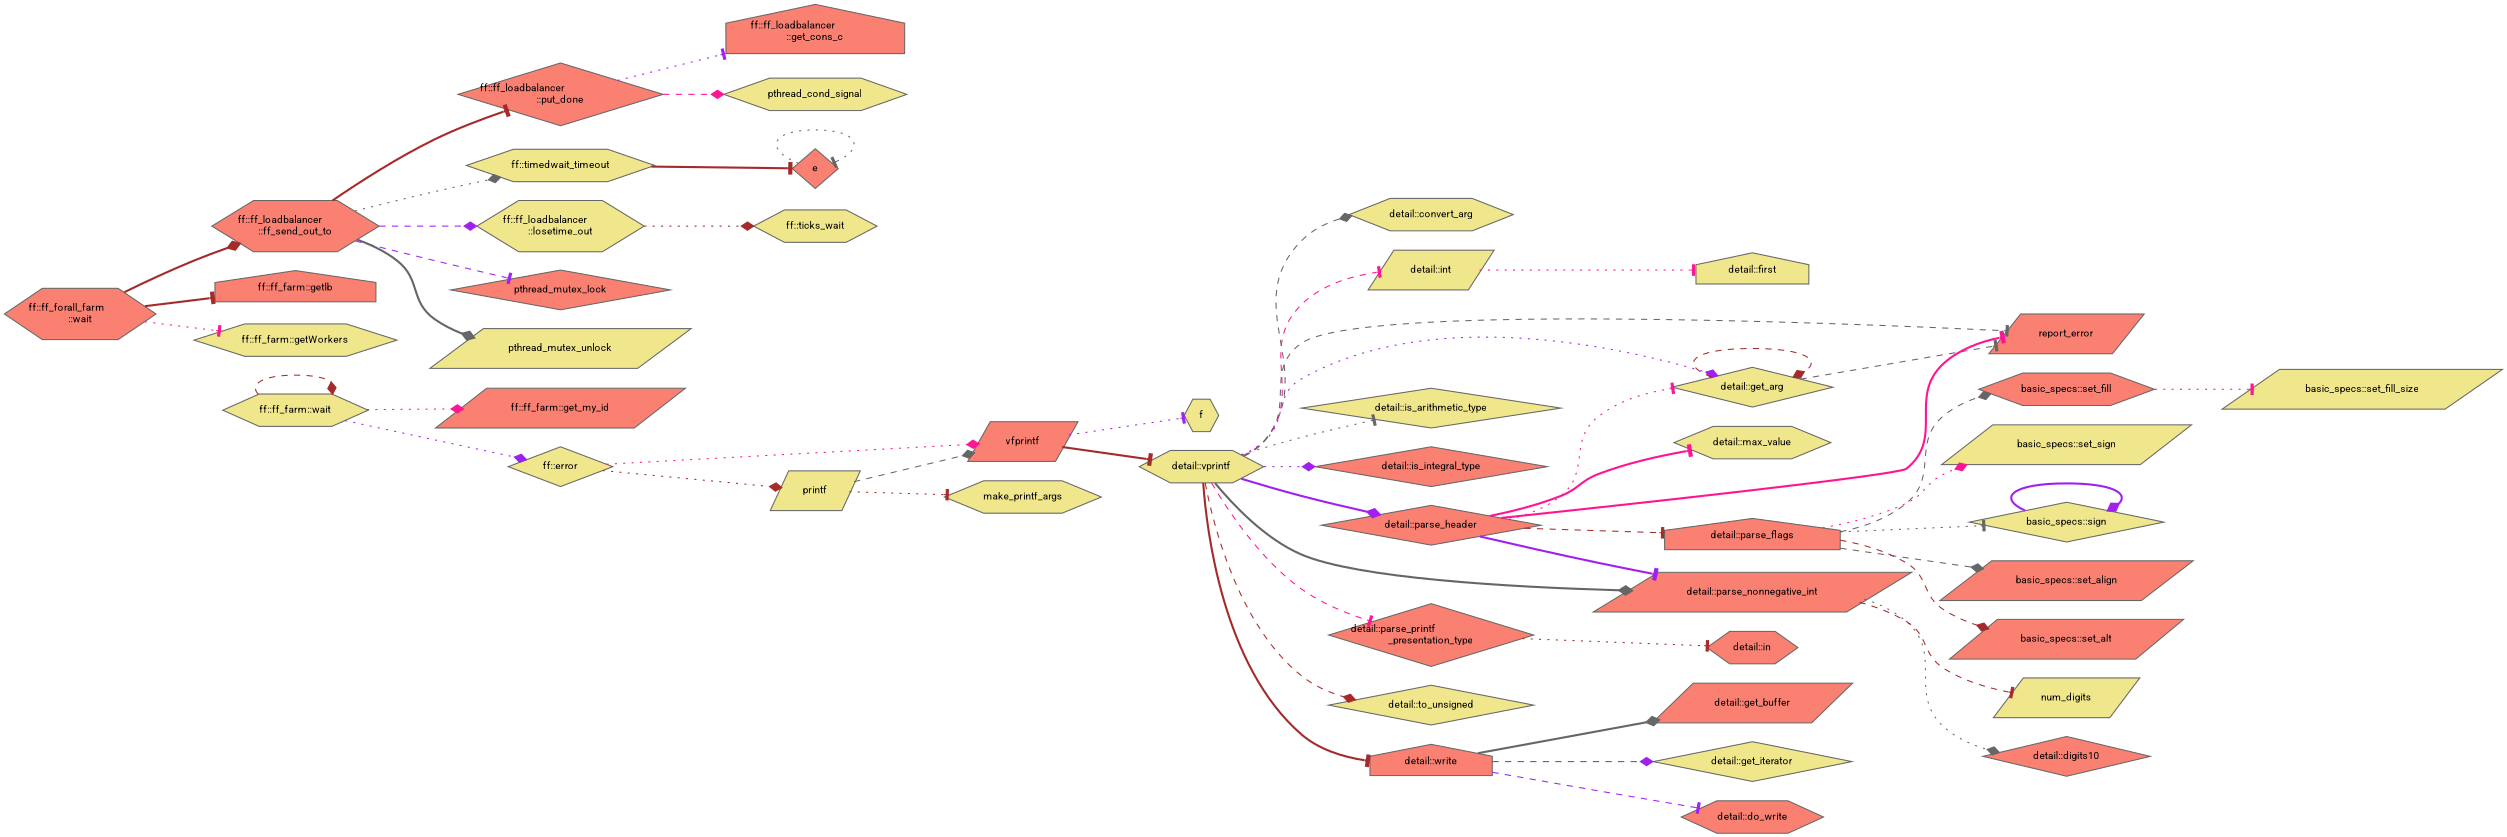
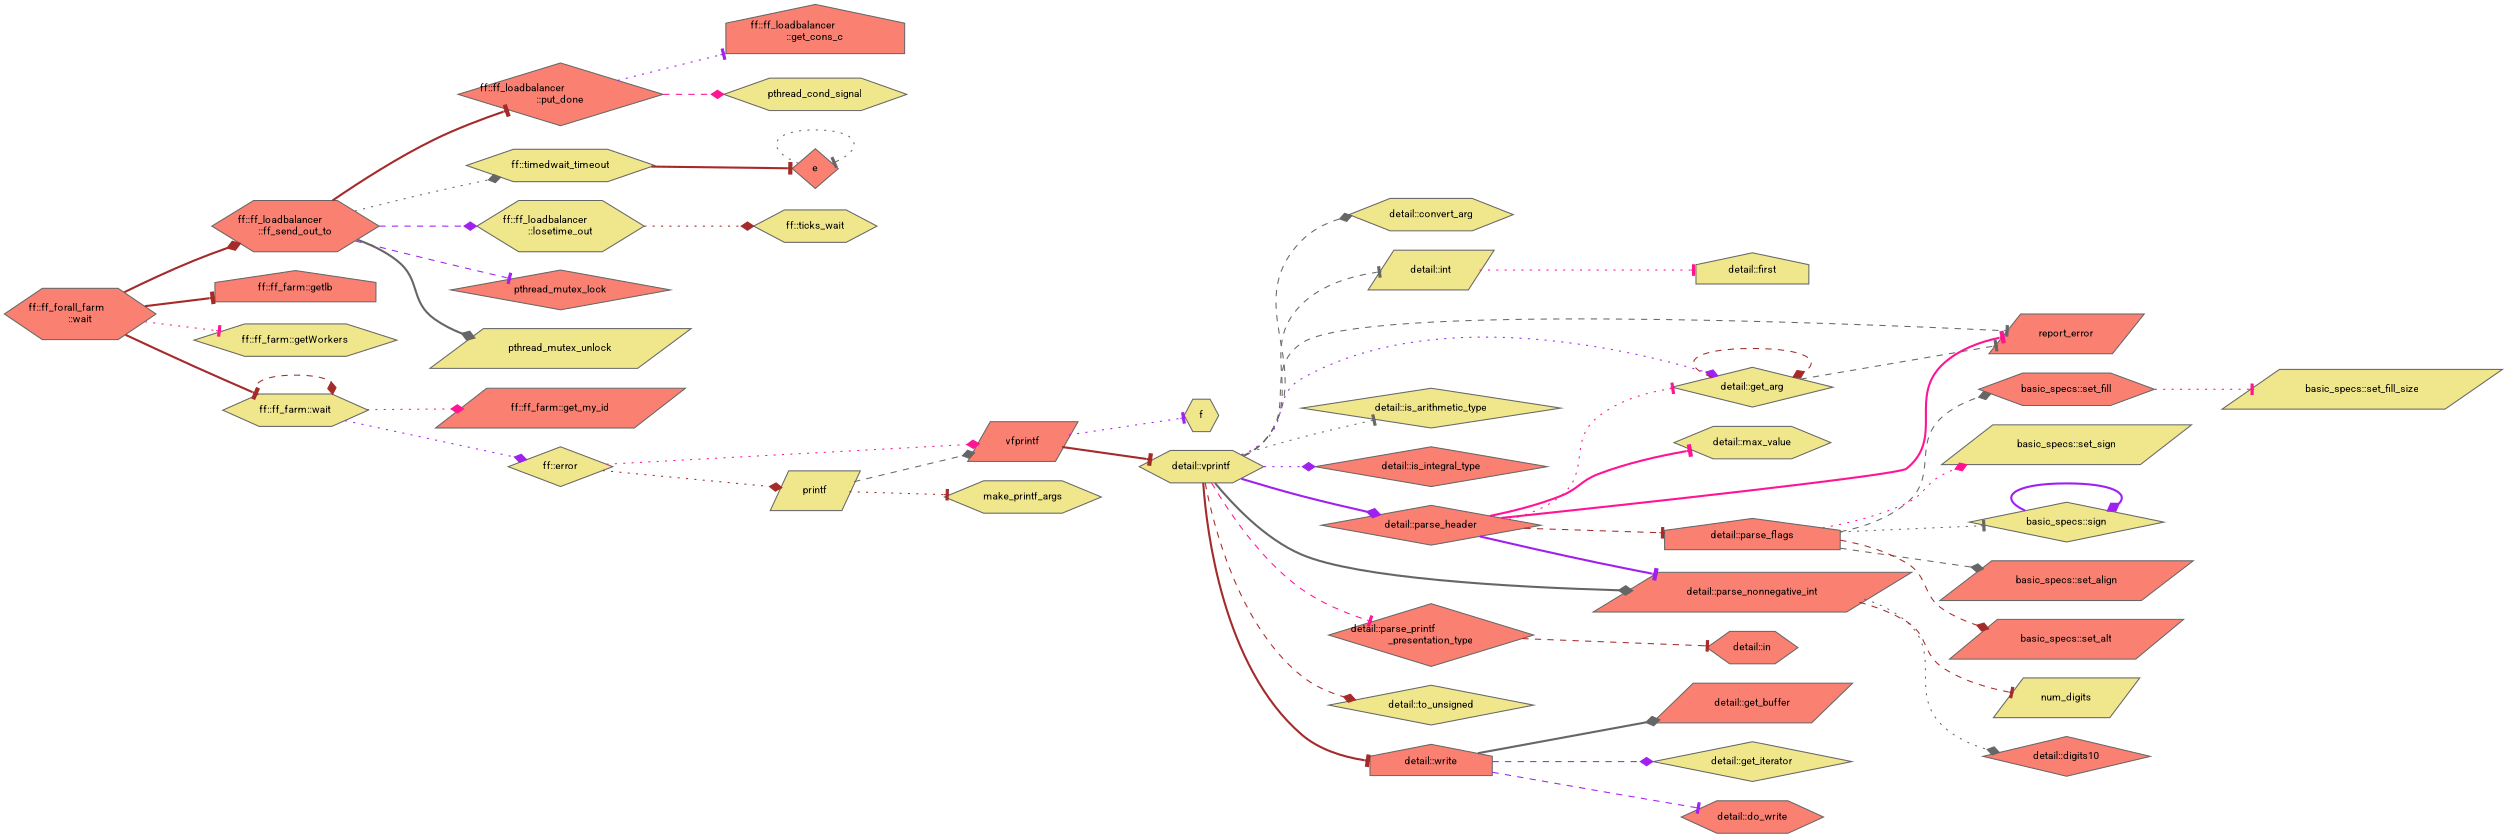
  digraph {
    fontname=Roboto
    rankdir=LR
    node [color=grey40 fillcolor=khaki fontname=Roboto fontsize=10 shape=hexagon style=filled]
    edge [arrowhead=tee color=brown fontname=Roboto fontsize=10 labelfontname=Helvetica labelfontsize=10 style=dotted]
    n1 [color=gray40 fillcolor=salmon fontcolor=black height=0.2 label="ff::ff_forall_farm\l::wait" width=0.4]
    n2 [fillcolor=salmon height=0.2 label="ff::ff_loadbalancer\l::ff_send_out_to" width=0.4]
    n3 [fillcolor=salmon height=0.2 label="ff::ff_farm::getlb" shape=house width=0.4]
    n4 [height=0.2 label="ff::ff_farm::getWorkers" width=0.4]
    n5 [height=0.2 label="ff::ff_farm::wait" width=0.4]
    n6 [height=0.2 label="ff::ff_loadbalancer\l::losetime_out" width=0.4]
    n7 [fillcolor=salmon height=0.2 label=pthread_mutex_lock shape=diamond width=0.4]
    n8 [height=0.2 label=pthread_mutex_unlock shape=parallelogram width=0.4]
    n9 [fillcolor=salmon height=0.2 label="ff::ff_loadbalancer\l::put_done" shape=diamond width=0.4]
    n10 [height=0.2 label="ff::timedwait_timeout" width=0.4]
    n11 [height=0.2 label="ff::error" shape=diamond width=0.4]
    n12 [fillcolor=salmon height=0.2 label="ff::ff_farm::get_my_id" shape=parallelogram width=0.4]
    n13 [height=0.2 label="ff::ticks_wait" width=0.4]
    n14 [fillcolor=salmon height=0.2 label="ff::ff_loadbalancer\l::get_cons_c" shape=house width=0.4]
    n15 [height=0.2 label=pthread_cond_signal width=0.4]
    n16 [fillcolor=salmon height=0.2 label=e shape=diamond width=0.4]
    n17 [height=0.2 label=printf shape=parallelogram width=0.4]
    n18 [fillcolor=salmon height=0.2 label=vfprintf shape=parallelogram width=0.4]
    n19 [height=0.2 label=make_printf_args width=0.4]
    n20 [height=0.2 label=f width=0.4]
    n21 [height=0.2 label="detail::vprintf" width=0.4]
    n22 [height=0.2 label="detail::convert_arg" width=0.4]
    n23 [height=0.2 label="detail::int" shape=parallelogram width=0.4]
    n24 [height=0.2 label="detail::get_arg" shape=diamond width=0.4]
    n25 [fillcolor=salmon height=0.2 label=report_error shape=parallelogram width=0.4]
    n26 [height=0.2 label="detail::is_arithmetic_type" shape=diamond width=0.4]
    n27 [fillcolor=salmon height=0.2 label="detail::is_integral_type" shape=diamond width=0.4]
    n28 [fillcolor=salmon height=0.2 label="detail::parse_header" shape=diamond width=0.4]
    n29 [fillcolor=salmon height=0.2 label="detail::parse_nonnegative_int" shape=parallelogram width=0.4]
    n30 [fillcolor=salmon height=0.2 label="detail::parse_printf\l_presentation_type" shape=diamond width=0.4]
    n31 [height=0.2 label="detail::to_unsigned" shape=diamond width=0.4]
    n32 [fillcolor=salmon height=0.2 label="detail::write" shape=house width=0.4]
    n33 [height=0.2 label="detail::first" shape=house width=0.4]
    n34 [height=0.2 label="detail::max_value" width=0.4]
    n35 [fillcolor=salmon height=0.2 label="detail::parse_flags" shape=house width=0.4]
    n36 [fillcolor=salmon height=0.2 label="detail::digits10" shape=diamond width=0.4]
    n37 [height=0.2 label=num_digits shape=parallelogram width=0.4]
    n38 [fillcolor=salmon height=0.2 label="detail::in" width=0.4]
    n39 [fillcolor=salmon height=0.2 label="detail::do_write" width=0.4]
    n40 [fillcolor=salmon height=0.2 label="detail::get_buffer" shape=parallelogram width=0.4]
    n41 [height=0.2 label="detail::get_iterator" shape=diamond width=0.4]
    n42 [fillcolor=salmon height=0.2 label="basic_specs::set_align" shape=parallelogram width=0.4]
    n43 [fillcolor=salmon height=0.2 label="basic_specs::set_alt" shape=parallelogram width=0.4]
    n44 [fillcolor=salmon height=0.2 label="basic_specs::set_fill" width=0.4]
    n45 [height=0.2 label="basic_specs::set_sign" shape=parallelogram width=0.4]
    n46 [height=0.2 label="basic_specs::sign" shape=diamond width=0.4]
    n47 [height=0.2 label="basic_specs::set_fill_size" shape=parallelogram width=0.4]
    n1 -> n2 [arrowhead=diamond style=bold]
    n1 -> n3 [style=bold]
    n1 -> n4 [color=deeppink]
+   n1 -> n5 [style=bold]
    n2 -> n6 [arrowhead=diamond color=purple style=dashed]
    n2 -> n7 [color=purple style=dashed]
    n2 -> n8 [arrowhead=diamond color=gray40 style=bold]
    n2 -> n9 [style=bold]
    n2 -> n10 [arrowhead=diamond color=gray40]
    n5 -> n5 [arrowhead=diamond style=dashed]
    n5 -> n11 [arrowhead=diamond color=purple]
    n5 -> n12 [arrowhead=diamond color=deeppink]
    n6 -> n13 [arrowhead=diamond]
    n9 -> n14 [color=purple]
    n9 -> n15 [arrowhead=diamond color=deeppink style=dashed]
    n10 -> n16 [style=bold]
    n11 -> n17 [arrowhead=diamond]
    n11 -> n18 [arrowhead=diamond color=deeppink]
    n16 -> n16 [color=gray40]
    n17 -> n18 [arrowhead=diamond color=gray40 style=dashed]
    n17 -> n19
    n18 -> n20 [color=purple]
    n18 -> n21 [style=bold]
    n21 -> n22 [arrowhead=diamond color=gray40 style=dashed]
-   n21 -> n23 [color=deeppink style=dashed]
+   n21 -> n23 [color=gray40 style=dashed]
    n21 -> n24 [arrowhead=diamond color=purple]
    n21 -> n25 [color=gray40 style=dashed]
    n21 -> n26 [color=gray40]
    n21 -> n27 [arrowhead=diamond color=purple]
    n21 -> n28 [arrowhead=diamond color=purple style=bold]
    n21 -> n29 [arrowhead=diamond color=gray40 style=bold]
    n21 -> n30 [color=deeppink style=dashed]
    n21 -> n31 [arrowhead=diamond style=dashed]
    n21 -> n32 [style=bold]
    n23 -> n33 [color=deeppink]
    n24 -> n24 [arrowhead=diamond style=dashed]
    n24 -> n25 [color=gray40 style=dashed]
    n28 -> n24 [color=deeppink]
    n28 -> n25 [color=deeppink style=bold]
    n28 -> n29 [color=purple style=bold]
    n28 -> n34 [color=deeppink style=bold]
    n28 -> n35 [style=dashed]
    n29 -> n36 [arrowhead=diamond color=gray40]
    n29 -> n37 [style=dashed]
-   n30 -> n38
+   n30 -> n38 [style=dashed]
    n32 -> n39 [color=purple style=dashed]
    n32 -> n40 [arrowhead=diamond color=gray40 style=bold]
    n32 -> n41 [arrowhead=diamond color=purple style=dashed]
    n35 -> n42 [arrowhead=diamond color=gray40 style=dashed]
    n35 -> n43 [arrowhead=diamond style=dashed]
    n35 -> n44 [arrowhead=diamond color=gray40 style=dashed]
    n35 -> n45 [arrowhead=diamond color=deeppink]
    n35 -> n46 [color=gray40]
    n44 -> n47 [color=deeppink]
    n46 -> n46 [arrowhead=diamond color=purple style=bold]
  }
